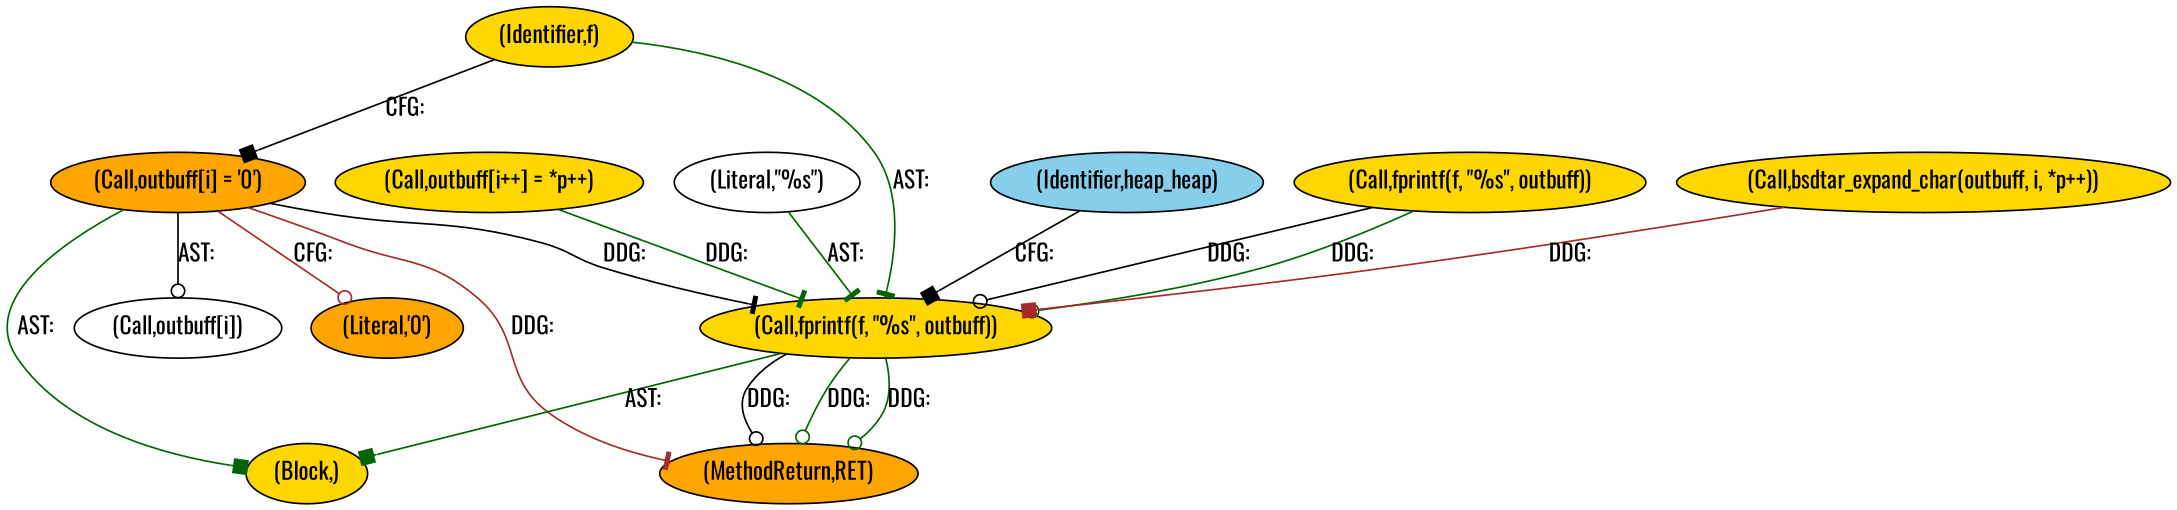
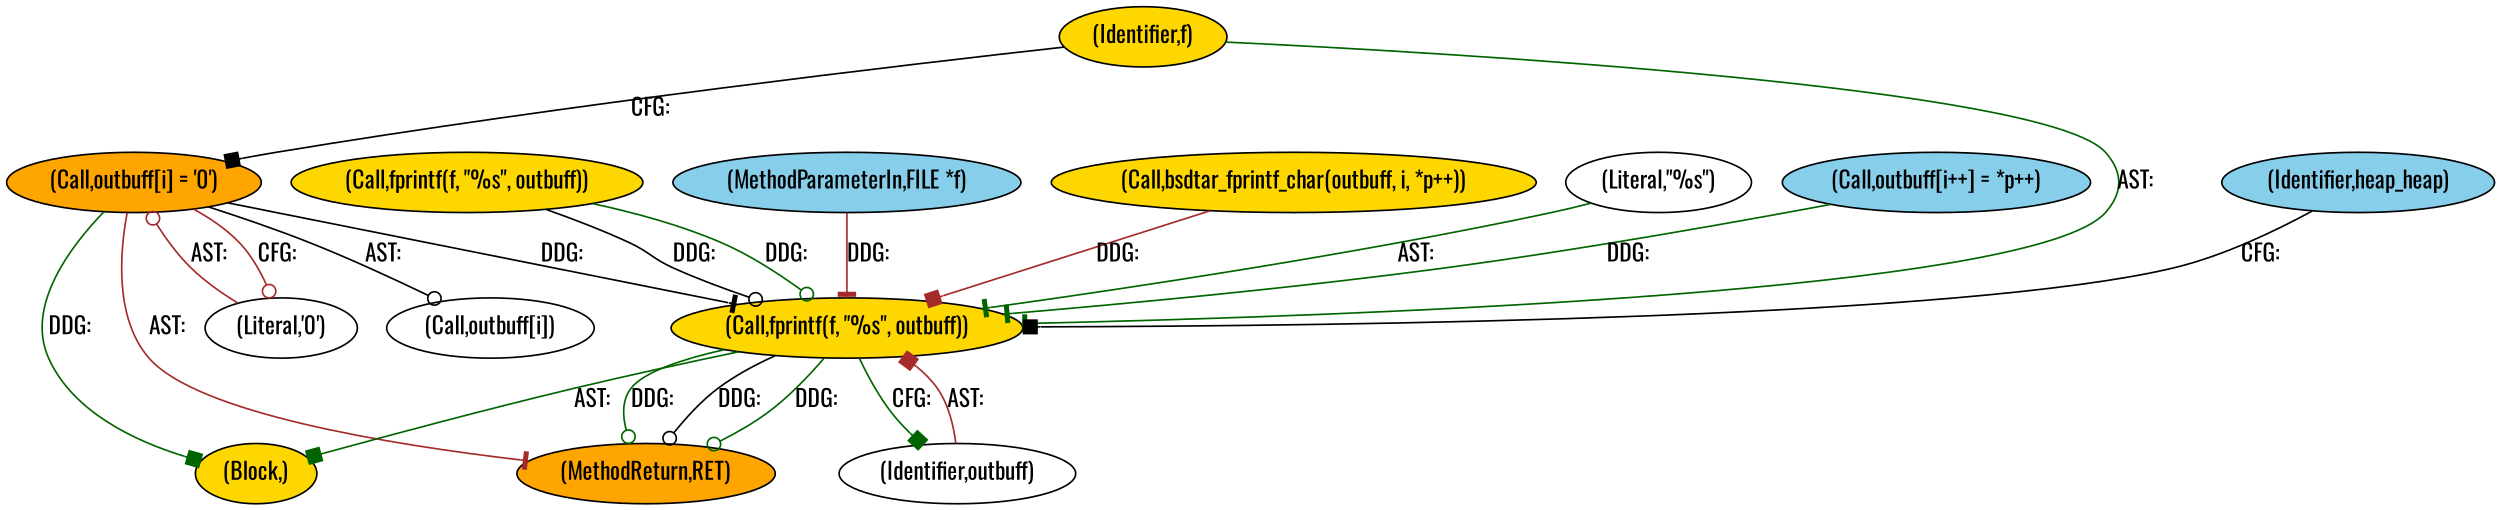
  digraph {
    fontname=Oswald
    node [fillcolor=gold fontname=Oswald style=filled]
    edge [arrowhead=odot color=darkgreen fontname=Oswald]
    n1 [fillcolor=orange label="(Call,outbuff[i] = '\0')"]
    n2 [label="(Call,fprintf(f, \"%s\", outbuff))"]
-   n3 [fillcolor=orange label="(Literal,'\0')"]
+   n3 [fillcolor=white label="(Literal,'\0')"]
    n4 [label="(Block,)"]
    n5 [fillcolor=orange label="(MethodReturn,RET)"]
    n6 [fillcolor=white label="(Call,outbuff[i])"]
+   n7 [fillcolor=white label="(Identifier,outbuff)"]
    n8 [fillcolor=white label="(Literal,\"%s\")"]
-   n9 [label="(Call,outbuff[i++] = *p++)"]
+   n9 [fillcolor=skyblue label="(Call,outbuff[i++] = *p++)"]
    n10 [label="(Identifier,f)"]
    n11 [fillcolor=skyblue label="(Identifier,heap_heap)"]
    n12 [label="(Call,fprintf(f, \"%s\", outbuff))"]
-   n14 [label="(Call,bsdtar_expand_char(outbuff, i, *p++))"]
+   n13 [fillcolor=skyblue label="(MethodParameterIn,FILE *f)"]
+   n14 [label="(Call,bsdtar_fprintf_char(outbuff, i, *p++))"]
    n1 -> n2 [arrowhead=tee color=black label="DDG: "]
    n1 -> n3 [color=brown label="CFG: "]
-   n1 -> n4 [arrowhead=box label="AST: "]
-   n1 -> n5 [arrowhead=tee color=brown label="DDG: "]
+   n1 -> n4 [arrowhead=box label="DDG: "]
+   n1 -> n5 [arrowhead=tee color=brown label="AST: "]
    n1 -> n6 [color=black label="AST: "]
    n2 -> n4 [arrowhead=box label="AST: "]
    n2 -> n5 [label="DDG: "]
    n2 -> n5 [color=black label="DDG: "]
    n2 -> n5 [label="DDG: "]
+   n2 -> n7 [arrowhead=box label="CFG: "]
+   n3 -> n1 [color=brown label="AST: "]
+   n7 -> n2 [arrowhead=box color=brown label="AST: "]
    n8 -> n2 [arrowhead=tee label="AST: "]
    n9 -> n2 [arrowhead=tee label="DDG: "]
    n10 -> n1 [arrowhead=box color=black label="CFG: "]
    n10 -> n2 [arrowhead=tee label="AST: "]
    n11 -> n2 [arrowhead=box color=black label="CFG: "]
    n12 -> n2 [color=black label="DDG: "]
    n12 -> n2 [label="DDG: "]
+   n13 -> n2 [arrowhead=tee color=brown label="DDG: "]
    n14 -> n2 [arrowhead=box color=brown label="DDG: "]
  }
